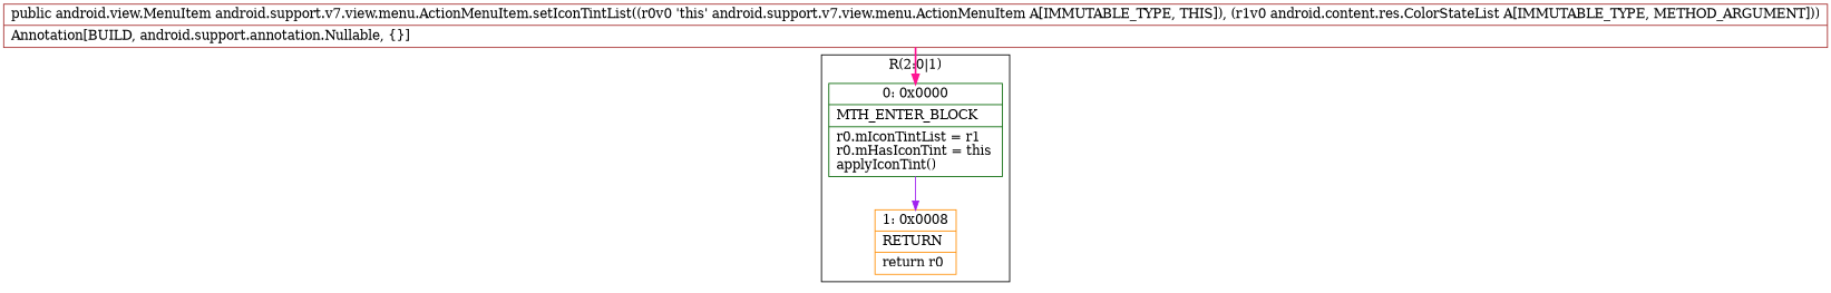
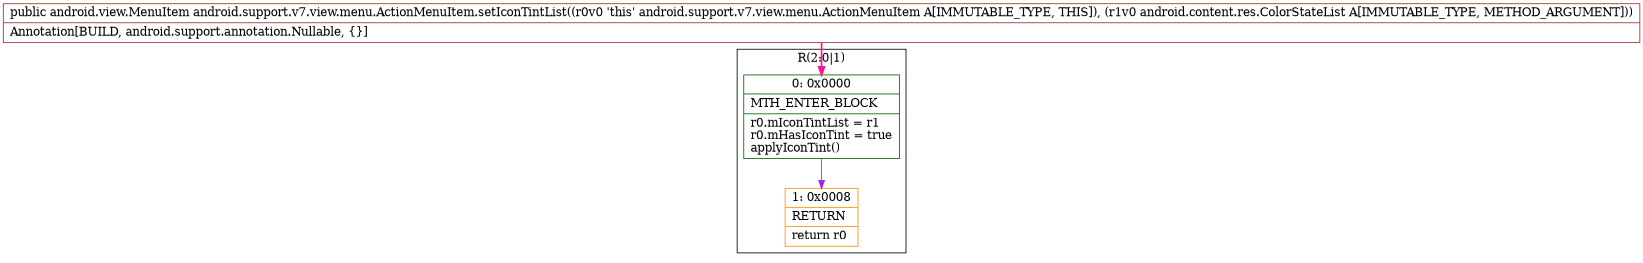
  digraph {
    node [shape=record]
-   n1 [color=darkgreen label="{0\:\ 0x0000|MTH_ENTER_BLOCK\l|r0.mIconTintList = r1\lr0.mHasIconTint = this\lapplyIconTint()\l}"]
+   n1 [color=darkgreen label="{0\:\ 0x0000|MTH_ENTER_BLOCK\l|r0.mIconTintList = r1\lr0.mHasIconTint = true\lapplyIconTint()\l}"]
    n2 [color=darkorange label="{1\:\ 0x0008|RETURN\l|return r0\l}"]
    n3 [label="{public android.view.MenuItem android.support.v7.view.menu.ActionMenuItem.setIconTintList((r0v0 'this' android.support.v7.view.menu.ActionMenuItem A[IMMUTABLE_TYPE, THIS]), (r1v0 android.content.res.ColorStateList A[IMMUTABLE_TYPE, METHOD_ARGUMENT]))  | Annotation[BUILD, android.support.annotation.Nullable, \{\}]\l}" color=brown]
    subgraph cluster_1 {
      label="R(2:0|1)"
      n1
      n2
    }
    n1 -> n2 [color=purple style=solid]
    n3 -> n1 [color=deeppink style=bold]
  }
